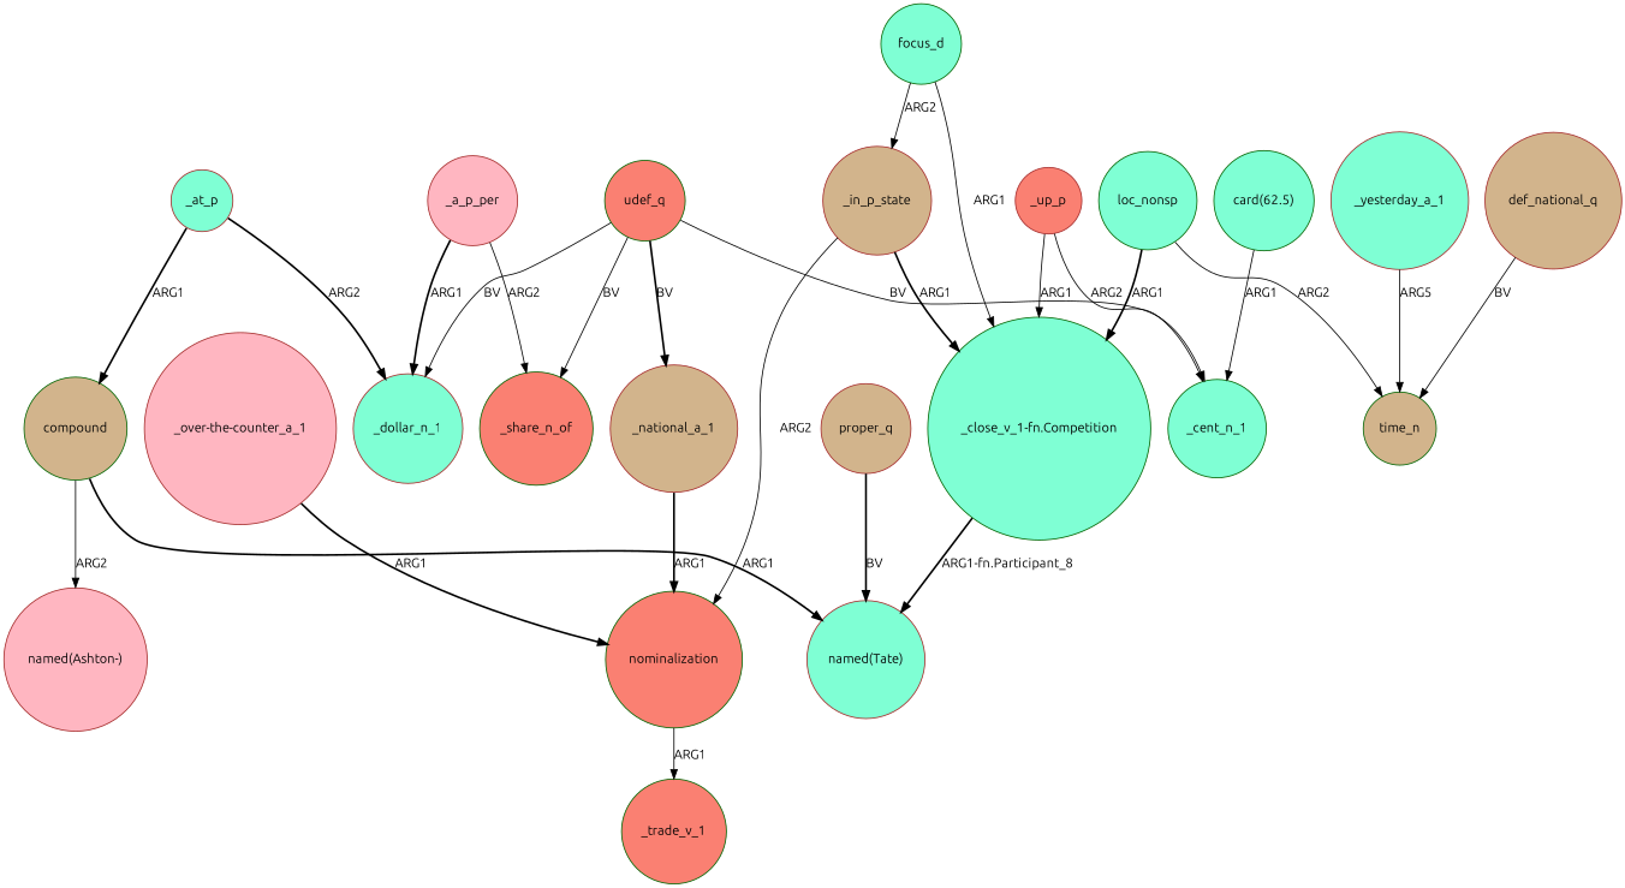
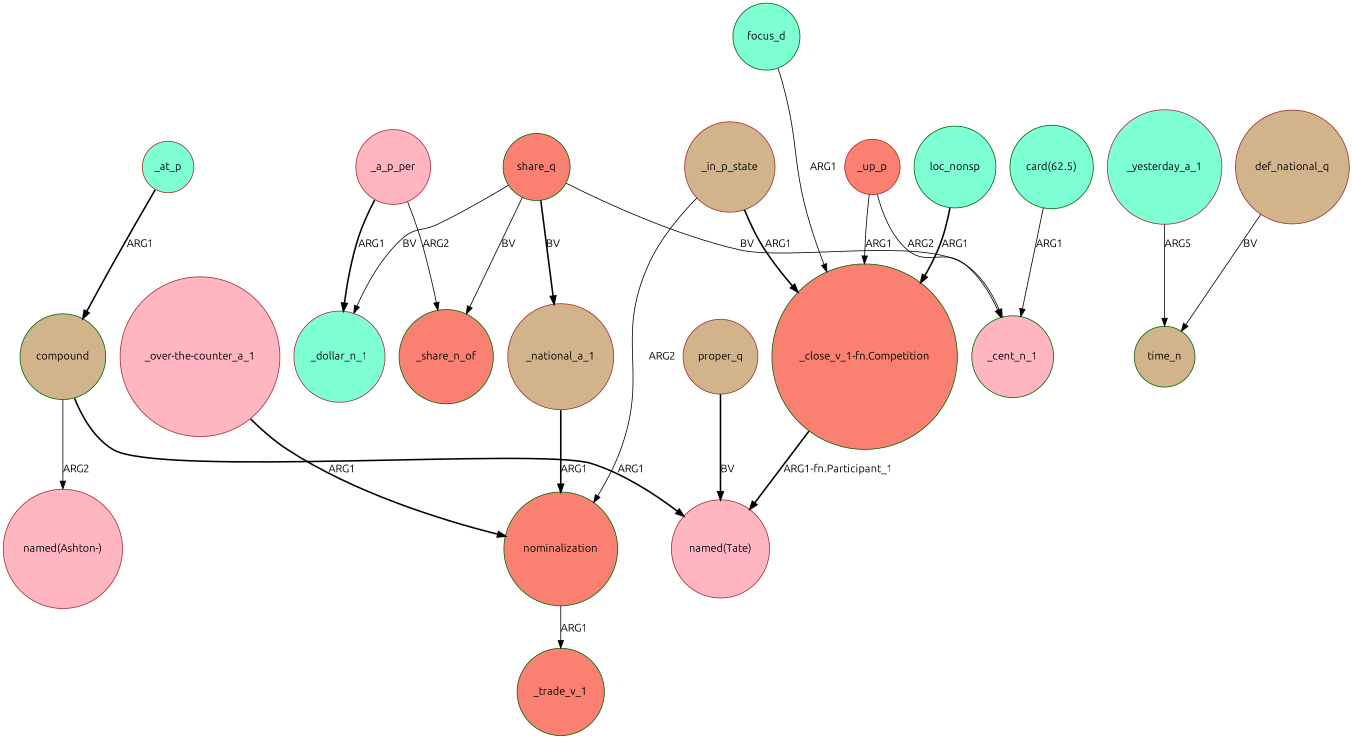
  digraph {
    fontname=Ubuntu
    node [color=brown fillcolor=tan fontname=Ubuntu shape=circle style=filled]
    edge [fontname=Ubuntu style=solid]
    _in_p_state
    nominalization [color=darkgreen fillcolor=salmon]
-   "_close_v_1-fn.Competition" [color=darkgreen fillcolor=aquamarine]
+   "_close_v_1-fn.Competition" [color=darkgreen fillcolor=salmon]
    _trade_v_1 [color=darkgreen fillcolor=salmon]
-   "named(Tate)" [fillcolor=aquamarine]
+   "named(Tate)" [fillcolor=lightpink]
    focus_d [color=darkgreen fillcolor=aquamarine]
    _dollar_n_1 [fillcolor=aquamarine]
    loc_nonsp [color=darkgreen fillcolor=aquamarine]
    time_n [color=darkgreen]
    proper_q
    "named(Ashton-)" [fillcolor=lightpink]
    _at_p [fillcolor=aquamarine]
    compound [color=darkgreen]
    "_over-the-counter_a_1" [fillcolor=lightpink]
    _up_p [fillcolor=salmon]
-   _cent_n_1 [color=darkgreen fillcolor=aquamarine]
-   udef_q [color=darkgreen fillcolor=salmon]
+   _cent_n_1 [color=darkgreen fillcolor=lightpink]
+   udef_q [color=darkgreen fillcolor=salmon label=share_q]
    _share_n_of [color=darkgreen fillcolor=salmon]
    _national_a_1
    _yesterday_a_1 [fillcolor=aquamarine]
    _a_p_per [fillcolor=lightpink]
    "card(62.5)" [color=darkgreen fillcolor=aquamarine]
    n23 [label=def_national_q]
    _in_p_state -> nominalization [label=ARG2]
    _in_p_state -> "_close_v_1-fn.Competition" [label=ARG1 style=bold]
    nominalization -> _trade_v_1 [label=ARG1]
-   "_close_v_1-fn.Competition" -> "named(Tate)" [label="ARG1-fn.Participant_8" style=bold]
-   focus_d -> _in_p_state [label=ARG2]
+   "_close_v_1-fn.Competition" -> "named(Tate)" [label="ARG1-fn.Participant_1" style=bold]
    focus_d -> "_close_v_1-fn.Competition" [label=ARG1]
    loc_nonsp -> "_close_v_1-fn.Competition" [label=ARG1 style=bold]
-   loc_nonsp -> time_n [label=ARG2]
    proper_q -> "named(Tate)" [label=BV style=bold]
-   _at_p -> _dollar_n_1 [label=ARG2 style=bold]
    _at_p -> compound [label=ARG1 style=bold]
    compound -> "named(Tate)" [label=ARG1 style=bold]
    compound -> "named(Ashton-)" [label=ARG2]
    "_over-the-counter_a_1" -> nominalization [label=ARG1 style=bold]
    _up_p -> "_close_v_1-fn.Competition" [label=ARG1]
    _up_p -> _cent_n_1 [label=ARG2]
    udef_q -> _dollar_n_1 [label=BV]
    udef_q -> _cent_n_1 [label=BV]
    udef_q -> _share_n_of [label=BV]
    udef_q -> _national_a_1 [label=BV style=bold]
    _national_a_1 -> nominalization [label=ARG1 style=bold]
    _yesterday_a_1 -> time_n [label=ARG5]
    _a_p_per -> _dollar_n_1 [label=ARG1 style=bold]
    _a_p_per -> _share_n_of [label=ARG2]
    "card(62.5)" -> _cent_n_1 [label=ARG1]
    n23 -> time_n [label=BV]
  }
